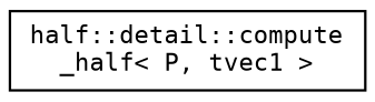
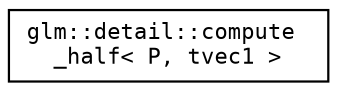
  digraph {
    rankdir=TB
    fontname="DejaVu Sans Mono"
-   n1 [color=black fillcolor=white fontname="DejaVu Sans Mono" fontsize=10 height=0.2 label="half::detail::compute\l_half\< P, tvec1 \>" shape=record style=filled width=0.4]
+   n1 [color=black fillcolor=white fontname="DejaVu Sans Mono" fontsize=10 height=0.2 label="glm::detail::compute\l_half\< P, tvec1 \>" shape=record style=filled width=0.4]
  }
